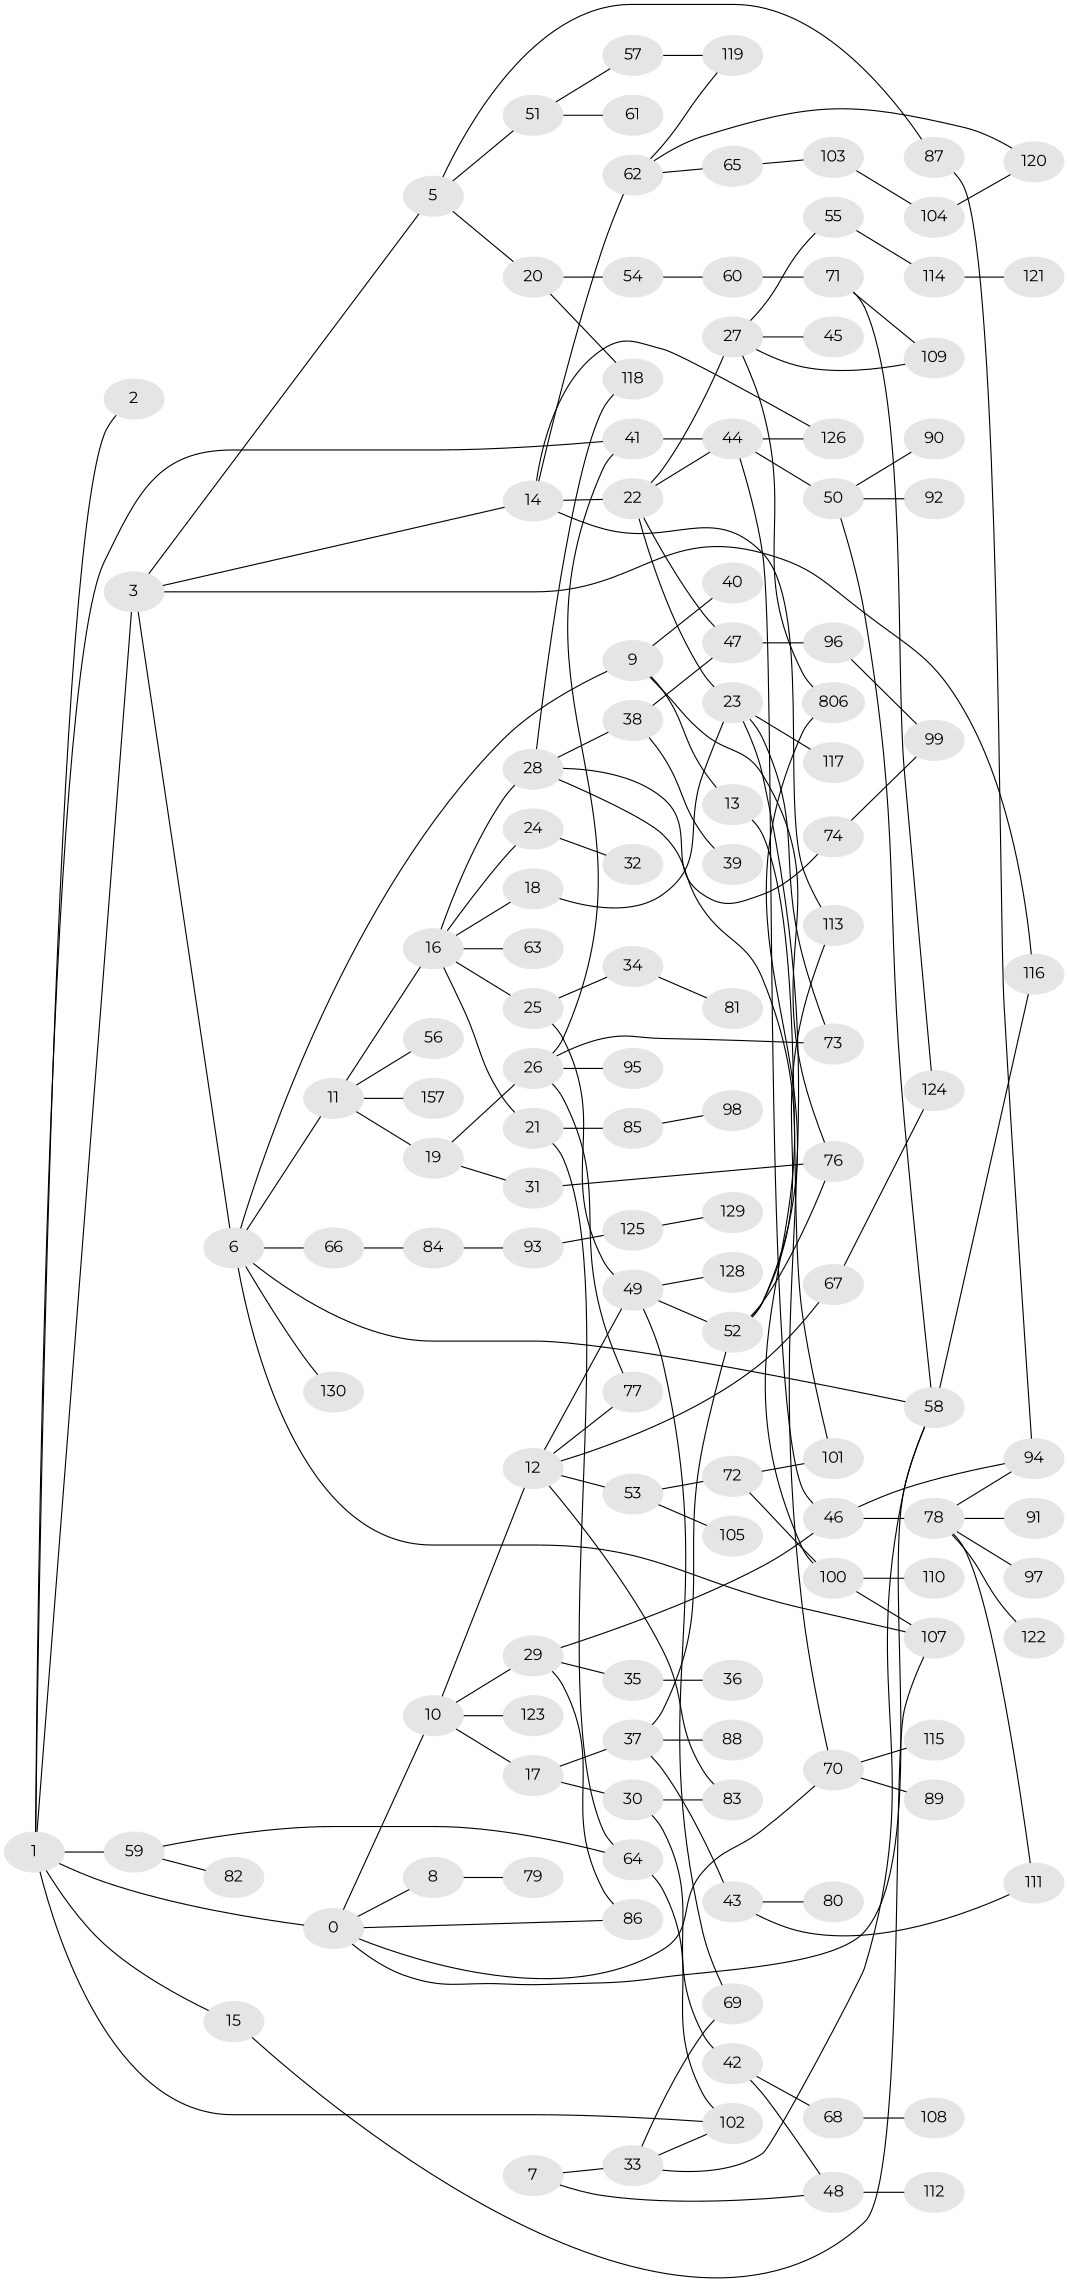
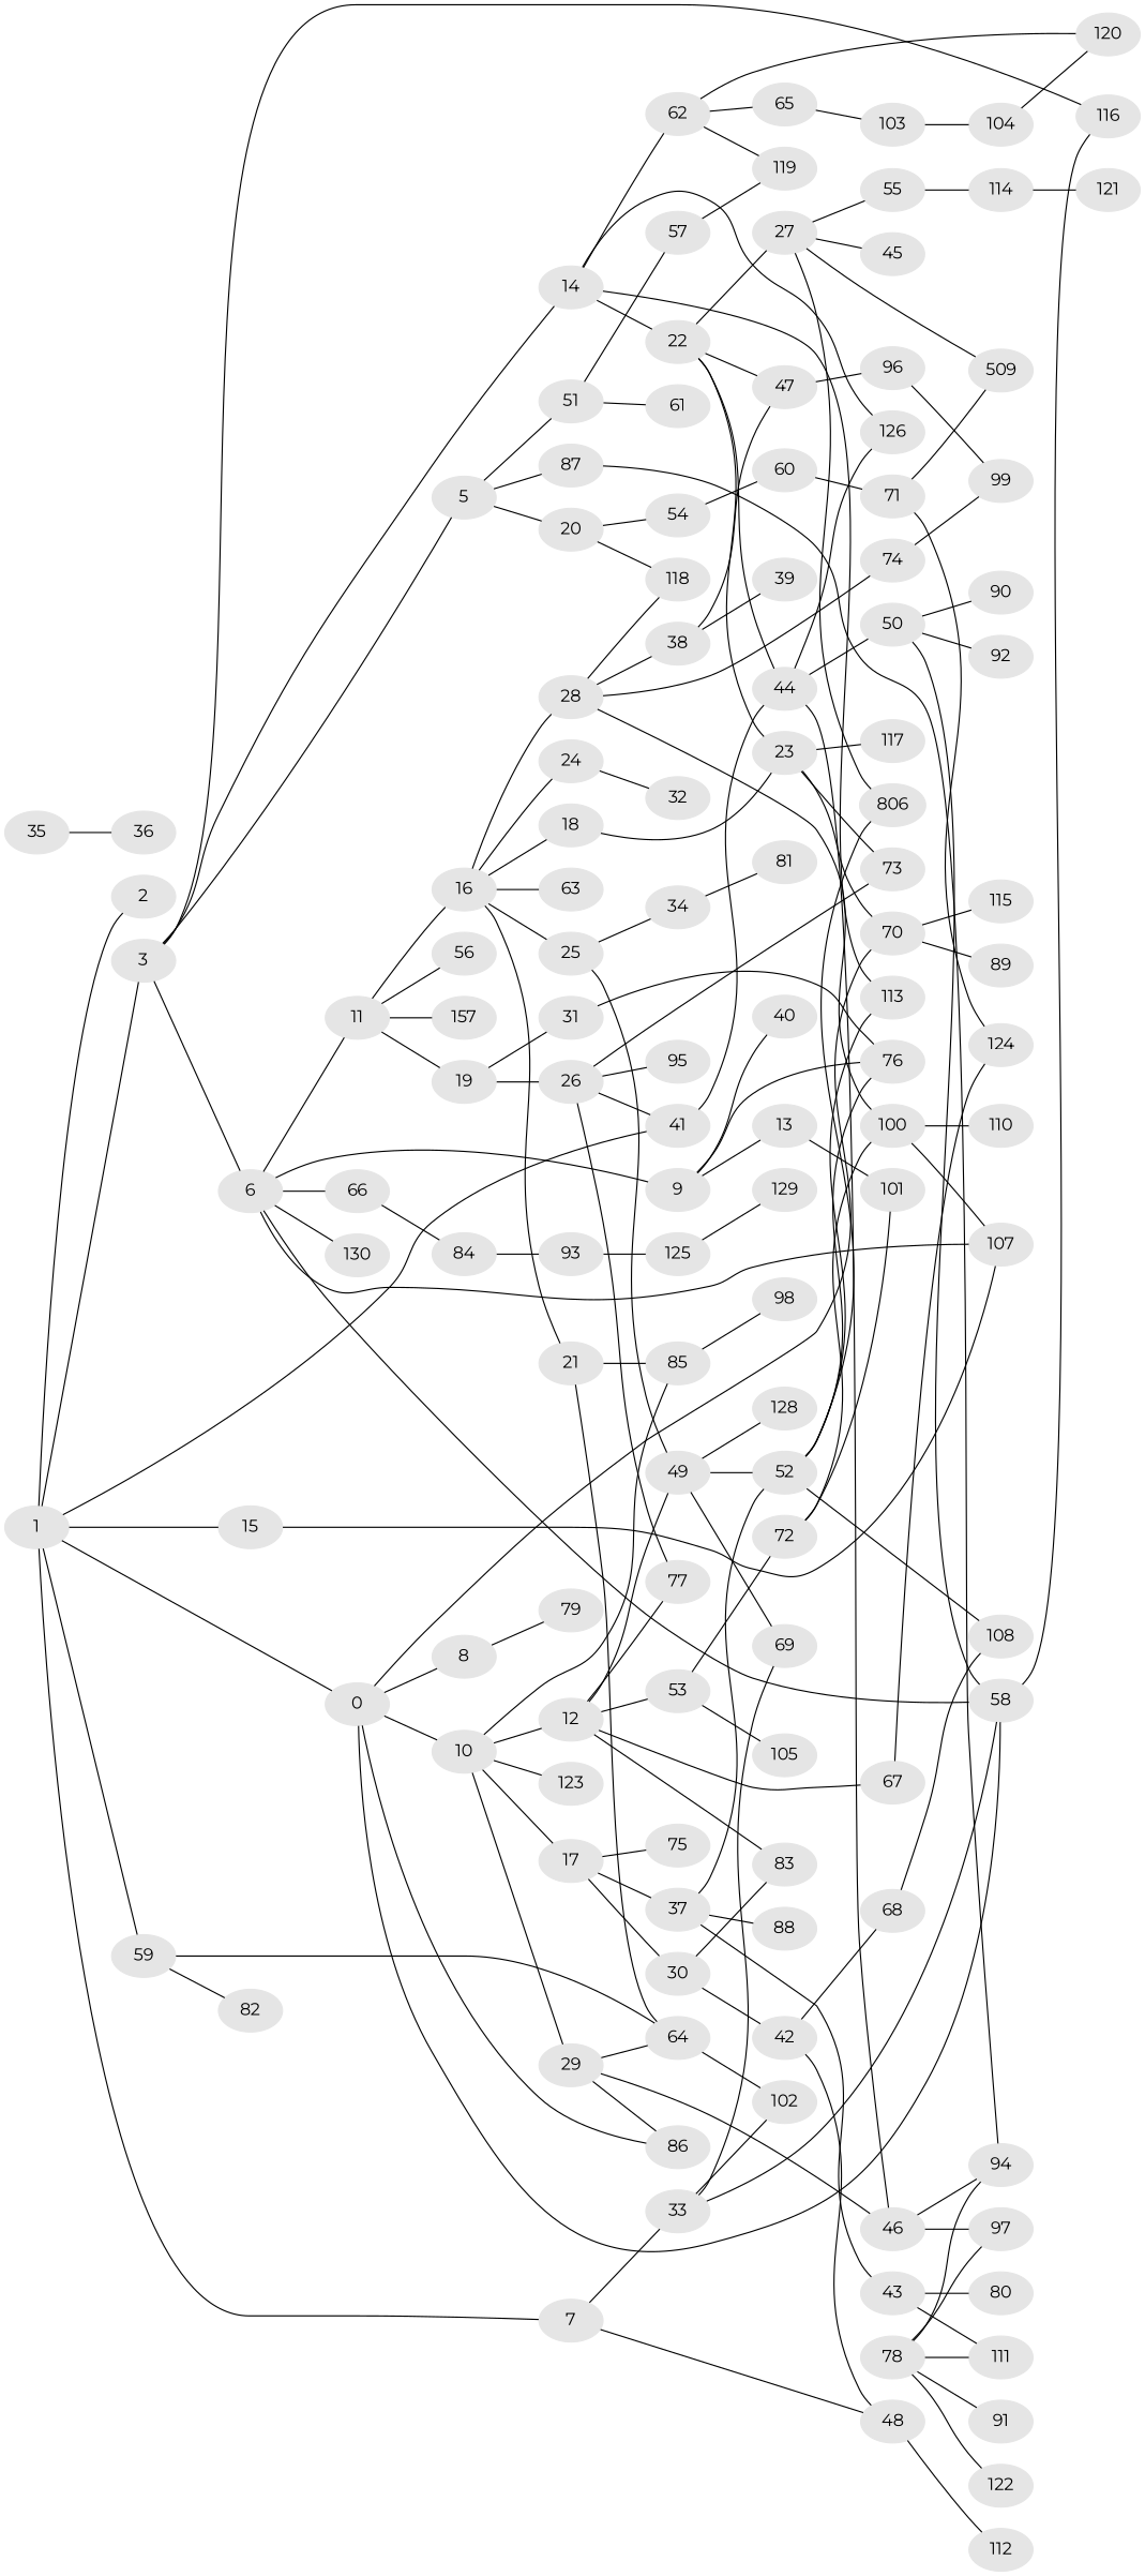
  graph {
    fontname=Montserrat
    rankdir=LR
    node [color=gray90 fontname=Montserrat style=filled]
    edge [fontname=Montserrat]
    1
    2
    3
    n4 [label=0]
    7
    15
    41
    59
    5
    6
    14
    116
    8
    10
    58
    70
    86
    33
    48
    107
    44
    64
    82
    20
    51
    87
    9
    11
    66
    130
    22
    62
    113
    126
    79
    12
    17
    29
    85
    123
    89
    115
    54
    118
    57
    61
    94
    13
    40
    76
    16
    19
    56
    n54 [label=157]
    84
    69
    102
    112
    101
    49
    53
    67
    77
    83
    30
    37
+   75
    35
    46
    98
    18
    21
    24
    25
    28
    63
    26
    31
    52
    128
    72
    105
    124
    23
    27
    47
    119
    65
    120
    32
    34
    38
    74
    100
    42
    43
    88
    73
    117
    95
    60
    45
    55
    n104 [label=806]
-   109
+   109 [label=509]
    50
    96
    81
    114
    39
    99
    110
    36
    78
    68
    80
    111
    108
    90
    92
    91
    97
    122
    71
    121
    103
    104
    93
    125
    129
    1 -- 2
    1 -- 3
    1 -- n4
-   1 -- 102
+   1 -- 7
    1 -- 15
    1 -- 41
    1 -- 59
    3 -- 5
    3 -- 6
    3 -- 14
    3 -- 116
    n4 -- 8
    n4 -- 10
    n4 -- 58
    n4 -- 70
    n4 -- 86
    7 -- 33
    7 -- 48
    15 -- 107
    41 -- 44
    59 -- 64
    59 -- 82
    5 -- 20
    5 -- 51
    5 -- 87
    6 -- 58
    6 -- 107
    6 -- 9
    6 -- 11
    6 -- 66
    6 -- 130
    14 -- 22
    14 -- 62
    14 -- 113
    14 -- 126
    8 -- 79
    10 -- 12
    10 -- 17
    10 -- 29
+   10 -- 85
    10 -- 123
    58 -- 116
    70 -- 89
    70 -- 115
    33 -- 58
    33 -- 69
    33 -- 102
    48 -- 112
    44 -- 126
    44 -- 46
    44 -- 50
    64 -- 102
    20 -- 54
    20 -- 118
    51 -- 57
    51 -- 61
    87 -- 94
    9 -- 13
    9 -- 40
    9 -- 76
    11 -- 16
    11 -- 19
    11 -- 56
    11 -- n54
    66 -- 84
    22 -- 44
    22 -- 23
    22 -- 27
    22 -- 47
    62 -- 119
    62 -- 65
    62 -- 120
    12 -- 49
    12 -- 53
    12 -- 67
    12 -- 77
    12 -- 83
    17 -- 30
    17 -- 37
+   17 -- 75
    29 -- 86
-   29 -- 35
+   29 -- 64
    29 -- 46
    85 -- 98
    54 -- 60
    57 -- 119
    13 -- 101
    16 -- 18
    16 -- 21
    16 -- 24
    16 -- 25
    16 -- 28
    16 -- 63
    19 -- 26
    19 -- 31
    84 -- 93
    49 -- 69
    49 -- 52
    49 -- 128
    53 -- 72
    53 -- 105
    67 -- 124
    30 -- 83
    30 -- 42
    37 -- 52
    37 -- 43
    37 -- 88
    35 -- 36
    46 -- 94
-   46 -- 78
+   46 -- 97
    18 -- 23
    21 -- 64
    21 -- 85
    24 -- 32
    25 -- 49
    25 -- 34
    28 -- 118
    28 -- 38
    28 -- 74
    28 -- 100
    26 -- 41
    26 -- 77
    26 -- 73
    26 -- 95
    31 -- 76
    52 -- 113
    52 -- 76
    52 -- n104
+   52 -- 108
    72 -- 101
    72 -- 100
    23 -- 70
    23 -- 73
    23 -- 117
    27 -- 45
    27 -- 55
    27 -- n104
    27 -- 109
    47 -- 96
    65 -- 103
    34 -- 81
    38 -- 47
    38 -- 39
    74 -- 99
    100 -- 107
    100 -- 110
    42 -- 48
    42 -- 68
    43 -- 80
    43 -- 111
    60 -- 71
    55 -- 114
    50 -- 58
    50 -- 90
    50 -- 92
    96 -- 99
    114 -- 121
    78 -- 94
    78 -- 111
    78 -- 91
    78 -- 97
    78 -- 122
    68 -- 108
    71 -- 124
    71 -- 109
    103 -- 104
    104 -- 120
    93 -- 125
    125 -- 129
  }
